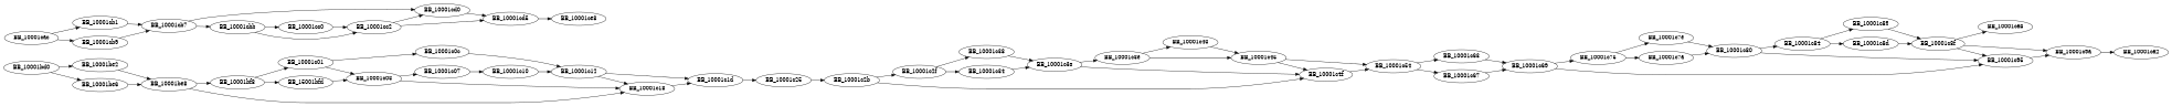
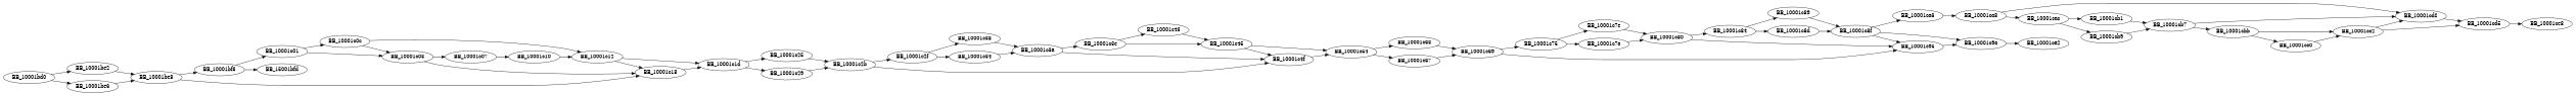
  digraph {
    fontname="DejaVu Serif"
    rankdir=LR
    node [fontname="DejaVu Serif"]
    edge [fontname="DejaVu Serif"]
    BB_10001bd0
    BB_10001be2
    BB_10001be6
    BB_10001be8
    BB_10001bf8
    BB_10001c18
    n7 [label=BB_15001bfd]
    BB_10001c01
    BB_10001c1d
    BB_10001c03
    BB_10001c0c
    BB_10001c25
+   BB_10001c29
    BB_10001c07
    BB_10001c10
    BB_10001c12
    BB_10001c2b
    BB_10001c2f
    BB_10001c4f
    BB_10001c34
    BB_10001c38
    BB_10001c54
    BB_10001c3a
    BB_10001c63
    BB_10001c67
    BB_10001c3e
    BB_10001c43
    BB_10001c45
    BB_10001c69
    BB_10001c75
    BB_10001c95
    BB_10001c7a
    BB_10001c7e
    BB_10001c9a
    BB_10001c80
    BB_10001ca2
    BB_10001c84
    BB_10001c89
    BB_10001c8d
    BB_10001c8f
    BB_10001ca6
+   BB_10001ca8
    BB_10001cac
    BB_10001cd0
    BB_10001cb1
    n46 [label=BB_10001cb9]
    BB_10001cd5
    BB_10001cb7
    BB_10001ce8
    BB_10001cbb
    BB_10001cc0
    BB_10001cc2
    BB_10001bd0 -> BB_10001be2
    BB_10001bd0 -> BB_10001be6
    BB_10001be2 -> BB_10001be8
    BB_10001be6 -> BB_10001be8
    BB_10001be8 -> BB_10001bf8
    BB_10001be8 -> BB_10001c18
    BB_10001bf8 -> n7
    BB_10001bf8 -> BB_10001c01
    BB_10001c18 -> BB_10001c1d
-   n7 -> BB_10001c03
+   BB_10001c0c -> BB_10001c03
    BB_10001c01 -> BB_10001c03
    BB_10001c01 -> BB_10001c0c
    BB_10001c1d -> BB_10001c25
+   BB_10001c1d -> BB_10001c29
    BB_10001c03 -> BB_10001c18
    BB_10001c03 -> BB_10001c07
    BB_10001c0c -> BB_10001c12
    BB_10001c25 -> BB_10001c2b
+   BB_10001c29 -> BB_10001c2b
    BB_10001c07 -> BB_10001c10
    BB_10001c10 -> BB_10001c12
    BB_10001c12 -> BB_10001c18
    BB_10001c12 -> BB_10001c1d
    BB_10001c2b -> BB_10001c2f
    BB_10001c2b -> BB_10001c4f
    BB_10001c2f -> BB_10001c34
    BB_10001c2f -> BB_10001c38
    BB_10001c4f -> BB_10001c54
    BB_10001c34 -> BB_10001c3a
    BB_10001c38 -> BB_10001c3a
    BB_10001c54 -> BB_10001c63
    BB_10001c54 -> BB_10001c67
    BB_10001c3a -> BB_10001c4f
    BB_10001c3a -> BB_10001c3e
    BB_10001c63 -> BB_10001c69
    BB_10001c67 -> BB_10001c69
    BB_10001c3e -> BB_10001c43
    BB_10001c3e -> BB_10001c45
    BB_10001c43 -> BB_10001c45
    BB_10001c45 -> BB_10001c4f
    BB_10001c45 -> BB_10001c54
    BB_10001c69 -> BB_10001c75
    BB_10001c69 -> BB_10001c95
    BB_10001c75 -> BB_10001c7a
    BB_10001c75 -> BB_10001c7e
    BB_10001c95 -> BB_10001c9a
    BB_10001c7a -> BB_10001c80
    BB_10001c7e -> BB_10001c80
    BB_10001c9a -> BB_10001ca2
    BB_10001c80 -> BB_10001c95
    BB_10001c80 -> BB_10001c84
    BB_10001c84 -> BB_10001c89
    BB_10001c84 -> BB_10001c8d
    BB_10001c89 -> BB_10001c8f
    BB_10001c8d -> BB_10001c8f
    BB_10001c8f -> BB_10001c95
    BB_10001c8f -> BB_10001c9a
    BB_10001c8f -> BB_10001ca6
+   BB_10001ca6 -> BB_10001ca8
+   BB_10001ca8 -> BB_10001cac
+   BB_10001ca8 -> BB_10001cd0
    BB_10001cac -> BB_10001cb1
    BB_10001cac -> n46
    BB_10001cd0 -> BB_10001cd5
    BB_10001cb1 -> BB_10001cb7
    n46 -> BB_10001cb7
    BB_10001cd5 -> BB_10001ce8
    BB_10001cb7 -> BB_10001cd0
    BB_10001cb7 -> BB_10001cbb
    BB_10001cbb -> BB_10001cc0
    BB_10001cbb -> BB_10001cc2
    BB_10001cc0 -> BB_10001cc2
    BB_10001cc2 -> BB_10001cd0
    BB_10001cc2 -> BB_10001cd5
  }
